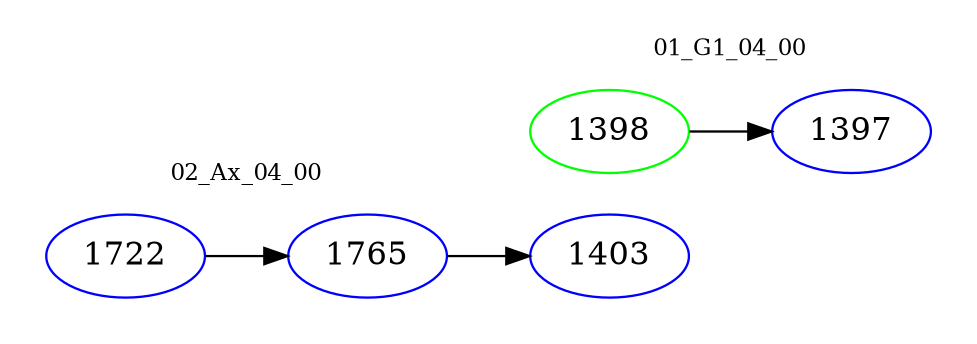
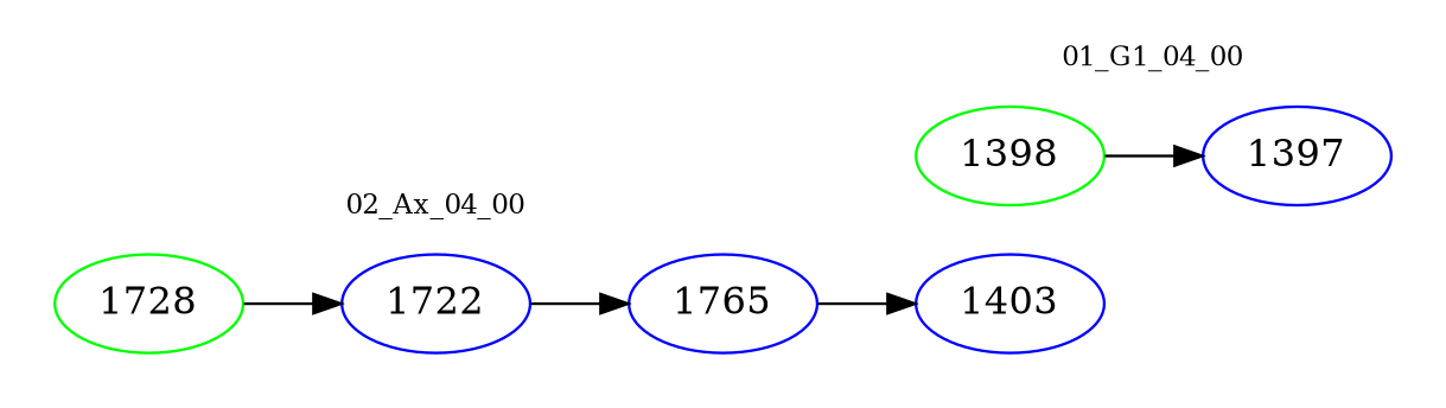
  digraph {
    rankdir=LR
    node [color=blue]
    edge [color=black]
+   n1 [color=green label=1728]
    n2 [label=1722]
    n3 [label=1765]
    n4 [color=green label=1398]
    n5 [label=1397]
    n6 [label=1403]
    subgraph cluster_1 {
      color=white
      fontsize=10
      label="02_Ax_04_00"
+     n1
      n2
      n3
    }
    subgraph cluster_2 {
      color=white
      fontsize=10
      label="01_G1_04_00"
      n4
      n5
      n6
    }
+   n1 -> n2
    n2 -> n3
    n3 -> n6
    n4 -> n5
  }
